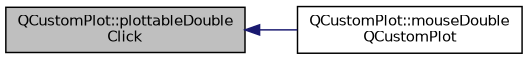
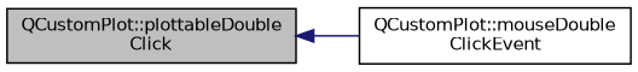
  digraph {
    rankdir=LR
    node [color=black fontname=Helvetica fontsize=10 shape=record style=filled]
    n1 [fillcolor=grey75 fontcolor=black height=0.2 label="QCustomPlot::plottableDouble\lClick" width=0.4]
-   n2 [fillcolor=white height=0.2 label="QCustomPlot::mouseDouble\lQCustomPlot" width=0.4]
+   n2 [fillcolor=white height=0.2 label="QCustomPlot::mouseDouble\lClickEvent" width=0.4]
    n1 -> n2 [color=midnightblue dir=back fontname=Helvetica fontsize=10 labelfontname=Helvetica labelfontsize=10 style=solid]
  }
